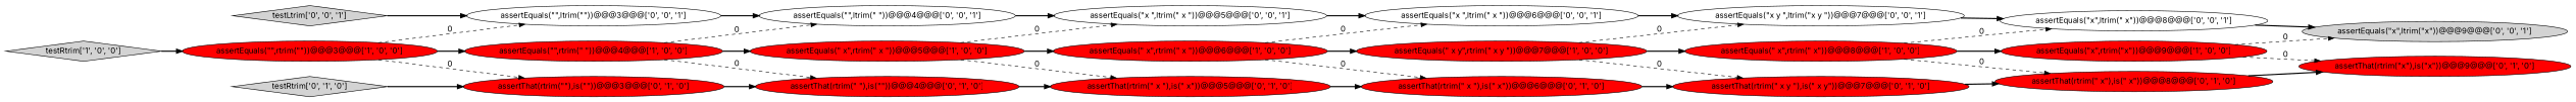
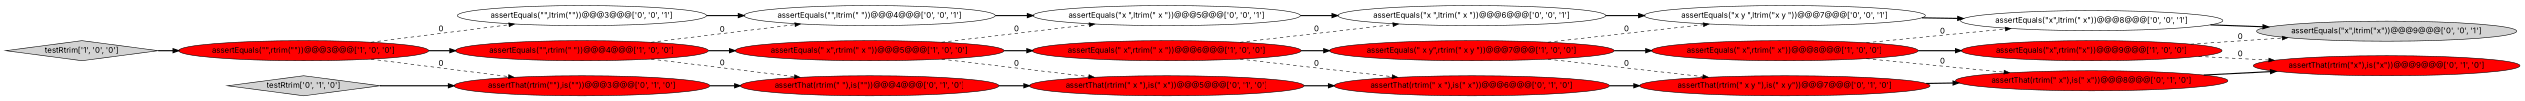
  digraph {
    rankdir=LR
    fontname=Inter
    node [fillcolor=red shape=ellipse style=filled fontname=Inter]
    edge [style=bold fontname=Inter]
    n1 [fillcolor=white label="assertEquals(\"x y \",ltrim(\"x y \"))@@@7@@@['0', '0', '1']"]
    n2 [fillcolor=white label="assertEquals(\"x\",ltrim(\" x\"))@@@8@@@['0', '0', '1']"]
    n3 [fillcolor=white label="assertEquals(\"x \",ltrim(\" x \"))@@@6@@@['0', '0', '1']"]
    n4 [label="assertEquals(\"\",rtrim(\"\"))@@@3@@@['1', '0', '0']"]
    n5 [label="assertEquals(\"\",rtrim(\" \"))@@@4@@@['1', '0', '0']"]
    n6 [label="assertThat(rtrim(\"\"),is(\"\"))@@@3@@@['0', '1', '0']"]
    n7 [fillcolor=white label="assertEquals(\"\",ltrim(\"\"))@@@3@@@['0', '0', '1']"]
    n8 [fillcolor=lightgray label="testRtrim['0', '1', '0']" shape=diamond]
    n9 [fillcolor=white label="assertEquals(\"x \",ltrim(\" x \"))@@@5@@@['0', '0', '1']"]
    n10 [label="assertEquals(\" x y\",rtrim(\" x y \"))@@@7@@@['1', '0', '0']"]
    n11 [label="assertEquals(\" x\",rtrim(\" x\"))@@@8@@@['1', '0', '0']"]
    n12 [label="assertThat(rtrim(\" x y \"),is(\" x y\"))@@@7@@@['0', '1', '0']"]
    n13 [label="assertEquals(\" x\",rtrim(\" x \"))@@@5@@@['1', '0', '0']"]
    n14 [fillcolor=white label="assertEquals(\"\",ltrim(\" \"))@@@4@@@['0', '0', '1']"]
    n15 [label="assertThat(rtrim(\" \"),is(\"\"))@@@4@@@['0', '1', '0']"]
    n16 [fillcolor=lightgray label="assertEquals(\"x\",ltrim(\"x\"))@@@9@@@['0', '0', '1']"]
    n17 [label="assertEquals(\"x\",rtrim(\"x\"))@@@9@@@['1', '0', '0']"]
    n18 [label="assertThat(rtrim(\" x\"),is(\" x\"))@@@8@@@['0', '1', '0']"]
    n19 [fillcolor=lightgray label="testRtrim['1', '0', '0']" shape=diamond]
    n20 [label="assertThat(rtrim(\" x \"),is(\" x\"))@@@5@@@['0', '1', '0']"]
    n21 [label="assertEquals(\" x\",rtrim(\" x \"))@@@6@@@['1', '0', '0']"]
    n22 [label="assertThat(rtrim(\" x \"),is(\" x\"))@@@6@@@['0', '1', '0']"]
-   n23 [fillcolor=lightgray label="testLtrim['0', '0', '1']" shape=diamond]
    n24 [label="assertThat(rtrim(\"x\"),is(\"x\"))@@@9@@@['0', '1', '0']"]
    n1 -> n2
    n2 -> n16
    n3 -> n1
    n4 -> n5
    n4 -> n6 [label=0 style=dashed]
    n4 -> n7 [label=0 style=dashed]
    n5 -> n13
    n5 -> n14 [label=0 style=dashed]
    n5 -> n15 [label=0 style=dashed]
    n6 -> n15
    n7 -> n14
    n8 -> n6
    n9 -> n3
    n10 -> n1 [label=0 style=dashed]
    n10 -> n11
    n10 -> n12 [label=0 style=dashed]
    n11 -> n2 [label=0 style=dashed]
    n11 -> n17
    n11 -> n18 [label=0 style=dashed]
    n12 -> n18
    n13 -> n9 [label=0 style=dashed]
    n13 -> n20 [label=0 style=dashed]
    n13 -> n21
    n14 -> n9
    n15 -> n20
    n17 -> n16 [label=0 style=dashed]
    n17 -> n24 [label=0 style=dashed]
    n18 -> n24
    n19 -> n4
    n20 -> n22
    n21 -> n3 [label=0 style=dashed]
    n21 -> n10
    n21 -> n22 [label=0 style=dashed]
    n22 -> n12
-   n23 -> n7
  }
